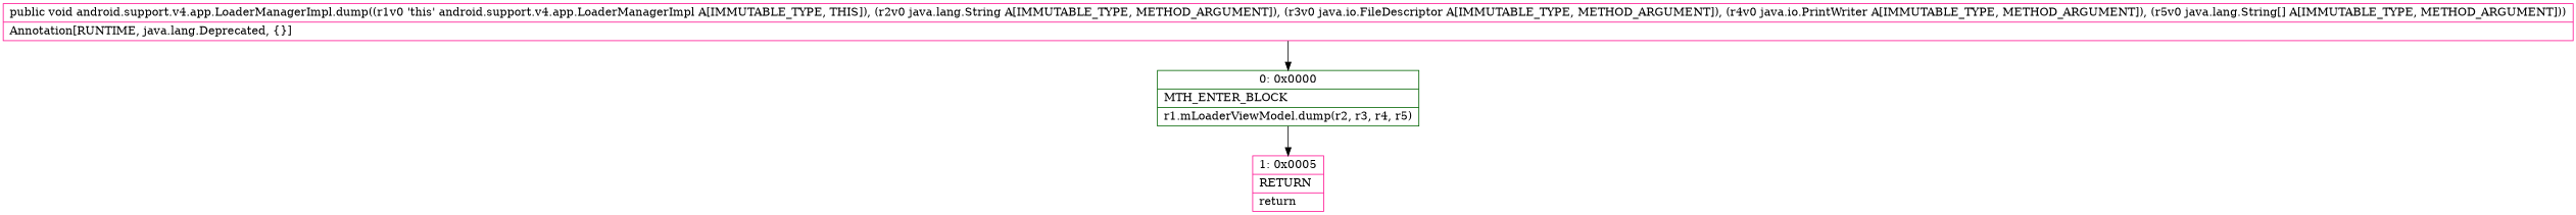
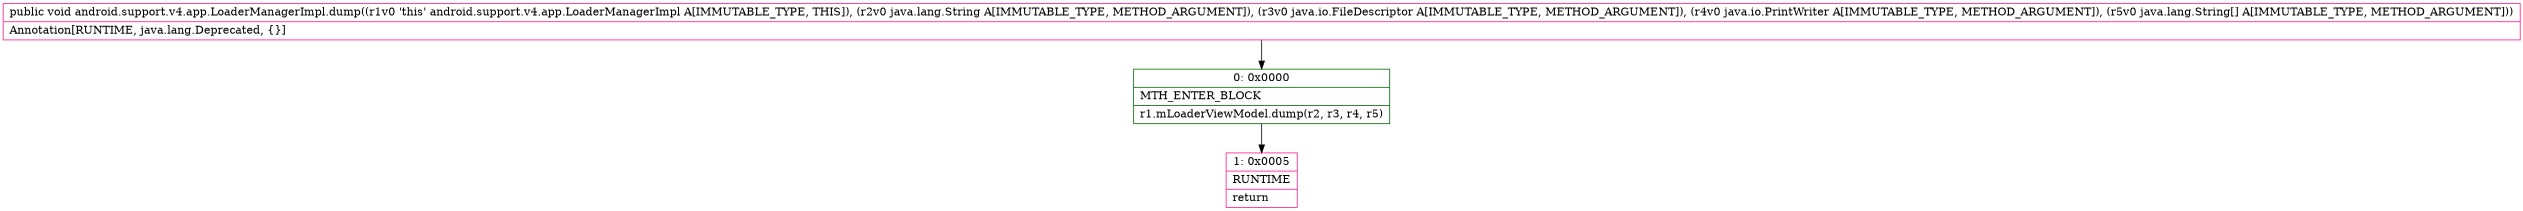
  digraph {
    node [shape=record color=deeppink]
    n1 [label="{0\:\ 0x0000|MTH_ENTER_BLOCK\l|r1.mLoaderViewModel.dump(r2, r3, r4, r5)\l}" color=darkgreen]
-   n2 [label="{1\:\ 0x0005|RETURN\l|return\l}"]
+   n2 [label="{1\:\ 0x0005|RUNTIME\l|return\l}"]
    n3 [label="{public void android.support.v4.app.LoaderManagerImpl.dump((r1v0 'this' android.support.v4.app.LoaderManagerImpl A[IMMUTABLE_TYPE, THIS]), (r2v0 java.lang.String A[IMMUTABLE_TYPE, METHOD_ARGUMENT]), (r3v0 java.io.FileDescriptor A[IMMUTABLE_TYPE, METHOD_ARGUMENT]), (r4v0 java.io.PrintWriter A[IMMUTABLE_TYPE, METHOD_ARGUMENT]), (r5v0 java.lang.String[] A[IMMUTABLE_TYPE, METHOD_ARGUMENT]))  | Annotation[RUNTIME, java.lang.Deprecated, \{\}]\l}"]
    n1 -> n2
    n3 -> n1
  }
